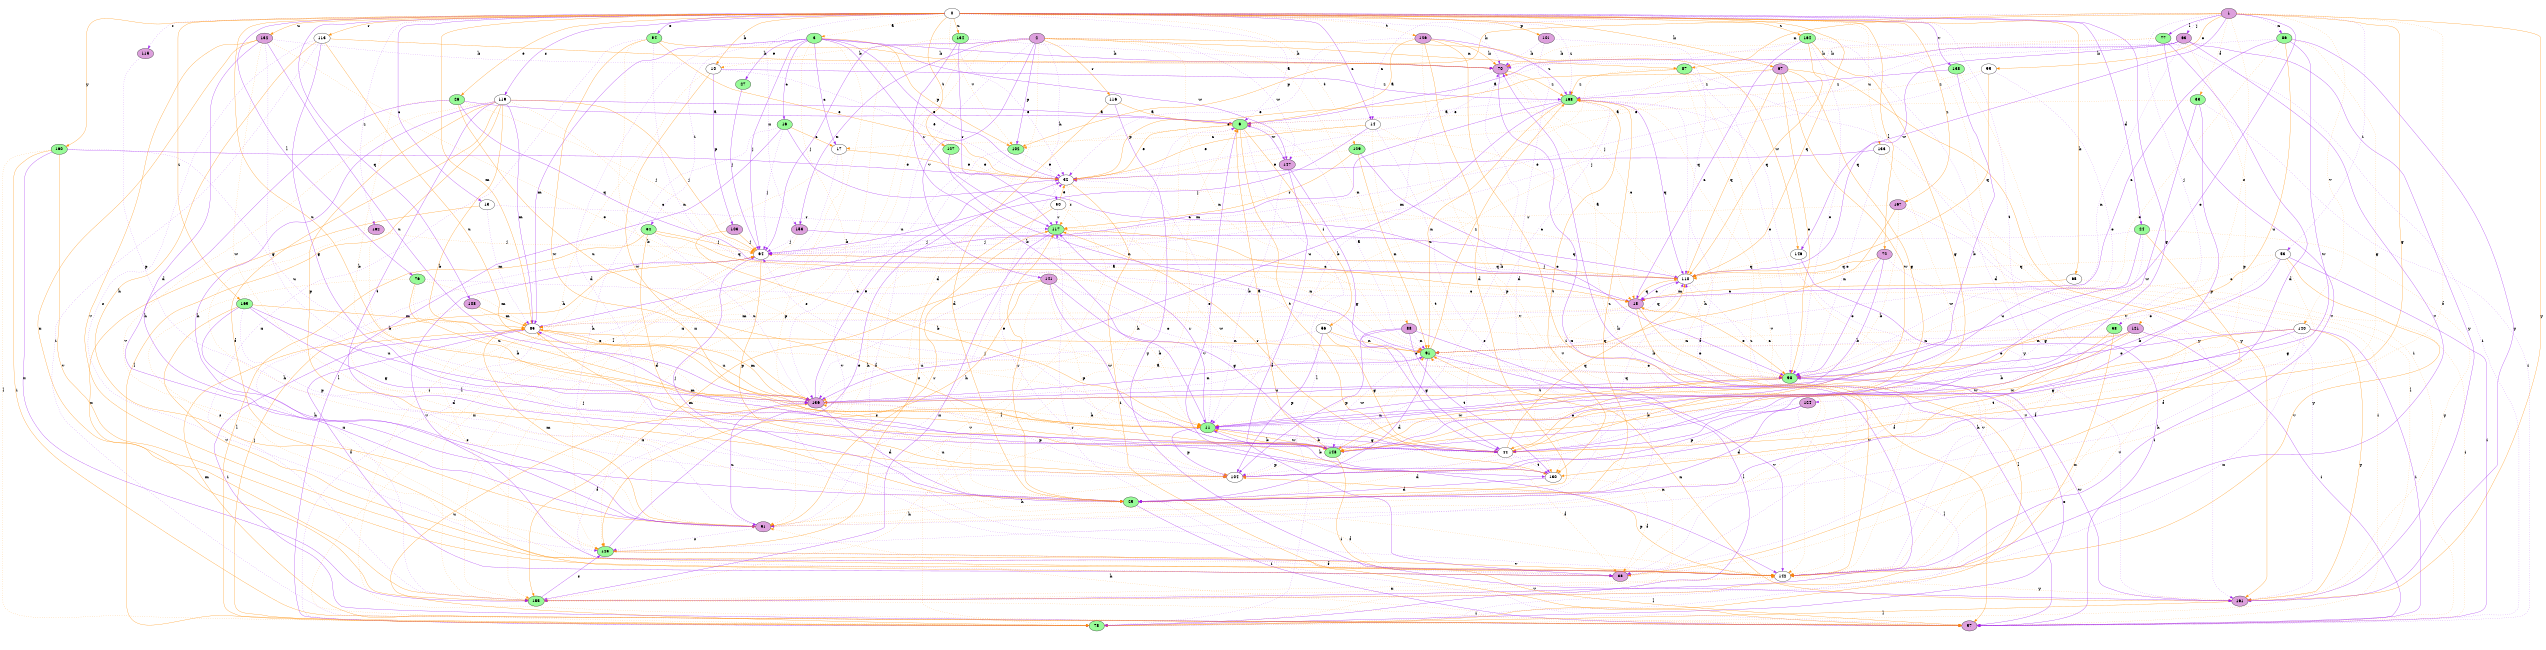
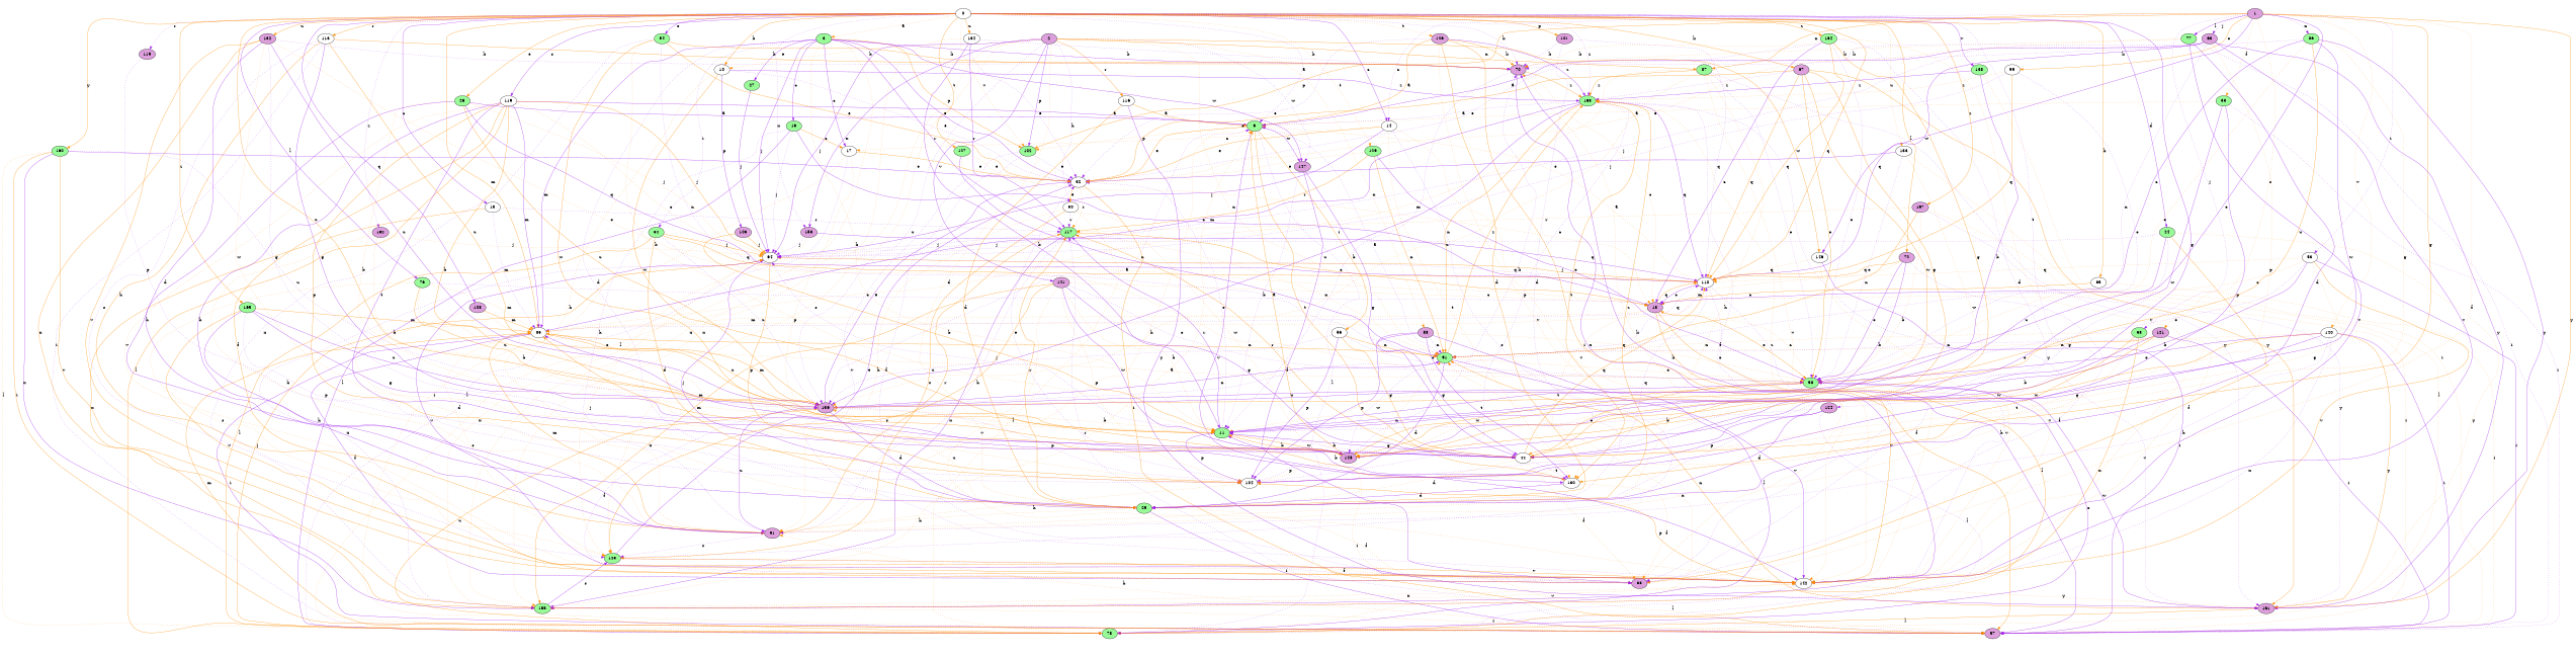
  strict digraph {
    fontname="DejaVu Serif"
    node [fillcolor=palegreen fontname="DejaVu Serif" style=filled]
    edge [color=darkorange fontname="DejaVu Serif" style=solid]
    0 [fillcolor=white]
    3
    6
    10 [fillcolor=white]
    13 [fillcolor=white]
    14 [fillcolor=white]
    24
    26
    44 [fillcolor=white]
    65 [fillcolor=white]
    67 [fillcolor=plum]
    70 [fillcolor=plum]
    72 [fillcolor=plum]
    76
    85 [fillcolor=white]
    94
    101 [fillcolor=plum]
    102
    108 [fillcolor=plum]
    110 [fillcolor=white]
    113 [fillcolor=white]
    115 [fillcolor=plum]
    119 [fillcolor=white]
    124 [fillcolor=plum]
    126 [fillcolor=plum]
    127
    129
    132 [fillcolor=plum]
    133 [fillcolor=white]
-   134
+   134 [fillcolor=white]
    136 [fillcolor=plum]
    138
    153 [fillcolor=plum]
    160
    162 [fillcolor=plum]
    164
    165
    167 [fillcolor=plum]
    168
    25
    64 [fillcolor=white]
    147 [fillcolor=plum]
    11
    16
    17 [fillcolor=white]
    27
    32 [fillcolor=white]
    54
    78
    117
    51 [fillcolor=plum]
    56 [fillcolor=white]
    130 [fillcolor=white]
    142 [fillcolor=white]
    103 [fillcolor=plum]
-   148
+   148 [fillcolor=plum]
    155
    123
    38 [fillcolor=plum]
    161 [fillcolor=plum]
    98
    18 [fillcolor=plum]
    57 [fillcolor=plum]
    91
    104 [fillcolor=white]
    1 [fillcolor=plum]
    33
    53 [fillcolor=white]
    58
    63 [fillcolor=plum]
    77
    86
    87
    95 [fillcolor=white]
    121 [fillcolor=plum]
    140 [fillcolor=white]
    146 [fillcolor=white]
    2 [fillcolor=plum]
    50 [fillcolor=white]
    88 [fillcolor=plum]
    116 [fillcolor=white]
    141 [fillcolor=plum]
    0 -> 3 [label=a style=dotted]
    0 -> 6 [color=purple label=a style=dotted]
    0 -> 10 [label=b]
    0 -> 13 [color=purple label=c]
    0 -> 14 [color=purple label=c]
    0 -> 24 [color=purple label=d]
    0 -> 26 [label=e]
    0 -> 44 [color=purple label=g]
    0 -> 65 [label=k]
    0 -> 67 [label=k]
    0 -> 70 [color=purple label=k style=dotted]
    0 -> 72 [label=l]
    0 -> 76 [color=purple label=l]
    0 -> 85 [label=m]
    0 -> 94 [color=purple label=o]
    0 -> 101 [label=p]
    0 -> 102 [label=v style=dotted]
    0 -> 108 [color=purple label=q]
    0 -> 110 [label=q]
    0 -> 113 [label=r]
    0 -> 115 [color=purple label=r style=dotted]
    0 -> 119 [color=purple label=s]
    0 -> 124 [color=purple label=t style=dotted]
    0 -> 126 [label=t style=dotted]
    0 -> 127 [label=t]
    0 -> 129 [label=t style=dotted]
    0 -> 132 [label=u]
    0 -> 133 [label=u style=dotted]
    0 -> 134 [label=u]
    0 -> 136 [label=u]
    0 -> 138 [color=purple label=v]
    0 -> 153 [color=purple label=x style=dotted]
    0 -> 160 [label=y]
    0 -> 162 [color=purple label=z style=dotted]
    0 -> 164 [label=z]
    0 -> 165 [label=z]
    0 -> 167 [label=z]
    0 -> 168 [color=purple label=z style=dotted]
    3 -> 70 [color=purple label=k]
    3 -> 85 [color=purple label=m]
    3 -> 102 [label=p]
    3 -> 25 [color=purple label=d style=dotted]
    3 -> 64 [color=purple label=j]
    3 -> 147 [color=purple label=w]
    3 -> 11 [label=b style=dotted]
    3 -> 16 [color=purple label=c]
    3 -> 17 [color=purple label=c]
    3 -> 27 [color=purple label=e]
    3 -> 32 [color=purple label=e]
    3 -> 54 [color=purple label=i style=dotted]
    3 -> 78 [label=l style=dotted]
    3 -> 117 [color=purple label=r]
    6 -> 102 [label=p style=dotted]
    6 -> 147 [color=purple label=w]
    6 -> 32 [label=e]
    6 -> 78 [color=purple label=l style=dotted]
    6 -> 51 [label=h style=dotted]
    6 -> 56 [label=i]
    6 -> 130 [label=t]
    6 -> 142 [color=purple label=v]
    10 -> 168 [color=purple label=z]
    10 -> 32 [color=purple label=e style=dotted]
    10 -> 51 [label=h style=dotted]
    10 -> 103 [color=purple label=p]
    10 -> 148 [label=w]
    13 -> 85 [color=purple label=m style=dotted]
    13 -> 117 [color=purple label=r style=dotted]
    13 -> 155 [label=x]
    14 -> 64 [color=purple label=j]
    14 -> 17 [label=c style=dotted]
    14 -> 32 [label=e]
    14 -> 130 [label=t style=dotted]
    14 -> 142 [label=v style=dotted]
    14 -> 123 [color=purple label=s style=dotted]
    24 -> 44 [color=purple label=g style=dotted]
    24 -> 136 [color=purple label=u]
    24 -> 64 [color=purple label=j style=dotted]
    24 -> 38 [label=f]
    24 -> 161 [label=y style=dotted]
    26 -> 6 [color=purple label=a]
    26 -> 110 [color=purple label=q]
    26 -> 136 [label=u]
    26 -> 64 [label=j style=dotted]
    26 -> 11 [label=b style=dotted]
    26 -> 51 [color=purple label=h]
    44 -> 110 [label=q]
    44 -> 25 [label=d style=dotted]
    44 -> 64 [color=purple label=j style=dotted]
    44 -> 11 [color=purple label=b style=dotted]
    44 -> 117 [label=r]
    44 -> 130 [color=purple label=t style=dotted]
    44 -> 38 [label=f style=dotted]
    44 -> 98 [label=o]
    65 -> 18 [label=c]
    65 -> 57 [label=i style=dotted]
    67 -> 44 [label=g]
    67 -> 110 [label=q]
    67 -> 168 [color=purple label=z style=dotted]
    67 -> 32 [label=e]
    67 -> 148 [label=w]
    67 -> 161 [label=y]
    67 -> 98 [label=o]
    70 -> 168 [label=z]
    70 -> 11 [color=purple label=b style=dotted]
    70 -> 155 [color=purple label=x]
    70 -> 18 [label=c style=dotted]
    72 -> 85 [label=m style=dotted]
    72 -> 110 [label=q]
    72 -> 11 [color=purple label=b]
    72 -> 38 [color=purple label=f style=dotted]
    72 -> 98 [color=purple label=o]
    76 -> 85 [label=m style=dotted]
    76 -> 136 [label=u style=dotted]
    76 -> 11 [label=b]
    76 -> 123 [label=s style=dotted]
    76 -> 18 [color=purple label=c style=dotted]
    85 -> 110 [color=purple label=q style=dotted]
    85 -> 136 [label=u]
    85 -> 123 [label=s style=dotted]
    85 -> 38 [color=purple label=f]
    85 -> 57 [color=purple label=i]
    85 -> 91 [label=n]
    94 -> 70 [label=k]
    94 -> 11 [label=b style=dotted]
    94 -> 32 [label=e]
    94 -> 148 [label=w]
    94 -> 155 [color=purple label=x style=dotted]
    94 -> 91 [color=purple label=n style=dotted]
    101 -> 70 [color=purple label=k style=dotted]
    101 -> 110 [color=purple label=q style=dotted]
    101 -> 25 [color=purple label=d style=dotted]
    102 -> 32 [color=purple label=e style=dotted]
    102 -> 142 [color=purple label=v style=dotted]
    102 -> 38 [color=purple label=f style=dotted]
    108 -> 85 [label=m]
    108 -> 25 [label=d style=dotted]
    108 -> 98 [label=o style=dotted]
    110 -> 6 [label=a style=dotted]
    110 -> 64 [label=j]
    110 -> 142 [color=purple label=v style=dotted]
    110 -> 38 [color=purple label=f style=dotted]
    110 -> 18 [color=purple label=c]
    113 -> 44 [color=purple label=g]
    113 -> 70 [label=k]
    113 -> 136 [label=u]
    113 -> 51 [label=h]
    113 -> 123 [color=purple label=s style=dotted]
    113 -> 57 [color=purple label=i style=dotted]
    115 -> 104 [color=purple label=p style=dotted]
    119 -> 6 [color=purple label=a]
    119 -> 85 [color=purple label=m]
    119 -> 64 [label=j]
    119 -> 11 [label=b]
    119 -> 78 [label=l]
    119 -> 51 [color=purple label=h]
    119 -> 130 [color=purple label=t]
    119 -> 142 [label=v style=dotted]
    119 -> 38 [label=f]
    119 -> 18 [label=c style=dotted]
    119 -> 104 [label=p]
    124 -> 25 [color=purple label=d]
    124 -> 11 [color=purple label=b style=dotted]
    124 -> 78 [color=purple label=l style=dotted]
    124 -> 104 [color=purple label=p]
    126 -> 6 [label=a]
    126 -> 70 [label=k]
    126 -> 168 [color=purple label=z]
    126 -> 25 [label=d]
    126 -> 32 [color=purple label=e style=dotted]
    126 -> 142 [label=v style=dotted]
    126 -> 57 [label=i]
    127 -> 32 [label=e style=dotted]
    127 -> 18 [label=c style=dotted]
    127 -> 91 [color=purple label=n]
    129 -> 32 [label=e style=dotted]
    129 -> 117 [label=r]
    129 -> 98 [color=purple label=o]
    129 -> 91 [label=n]
    132 -> 44 [color=purple label=g style=dotted]
    132 -> 70 [color=purple label=k style=dotted]
    132 -> 136 [color=purple label=u]
    132 -> 25 [color=purple label=d]
    132 -> 142 [label=v]
    132 -> 148 [label=w style=dotted]
    132 -> 155 [label=x]
    132 -> 98 [label=o style=dotted]
    133 -> 32 [color=purple label=e]
    133 -> 78 [label=l style=dotted]
    133 -> 148 [label=w style=dotted]
    133 -> 98 [color=purple label=o style=dotted]
    134 -> 70 [color=purple label=k style=dotted]
    134 -> 11 [color=purple label=b]
    134 -> 32 [color=purple label=e style=dotted]
    134 -> 117 [color=purple label=r]
    134 -> 155 [label=x style=dotted]
    136 -> 6 [color=purple label=a style=dotted]
    136 -> 85 [label=m]
    136 -> 110 [color=purple label=q style=dotted]
    136 -> 25 [color=purple label=d]
    136 -> 11 [label=b style=dotted]
    136 -> 32 [color=purple label=e]
    136 -> 38 [color=purple label=f style=dotted]
    136 -> 91 [color=purple label=n]
    136 -> 104 [color=purple label=p style=dotted]
    138 -> 168 [color=purple label=z]
    138 -> 11 [color=purple label=b]
    138 -> 57 [label=i style=dotted]
    153 -> 110 [color=purple label=q]
    153 -> 64 [color=purple label=j style=dotted]
    153 -> 155 [label=x style=dotted]
    160 -> 136 [color=purple label=u style=dotted]
    160 -> 32 [color=purple label=e]
    160 -> 78 [label=l style=dotted]
    160 -> 142 [label=v]
    160 -> 155 [color=purple label=x]
    160 -> 57 [label=i]
    162 -> 64 [label=j style=dotted]
    162 -> 11 [label=b style=dotted]
    162 -> 51 [label=h style=dotted]
    164 -> 44 [label=g]
    164 -> 70 [label=k style=dotted]
    164 -> 110 [label=q]
    164 -> 25 [color=purple label=d style=dotted]
    164 -> 32 [color=purple label=e style=dotted]
    164 -> 142 [label=v style=dotted]
    164 -> 98 [color=purple label=o style=dotted]
    164 -> 18 [color=purple label=c]
    165 -> 44 [color=purple label=g]
    165 -> 85 [label=m]
    165 -> 136 [color=purple label=u]
    165 -> 51 [color=purple label=h]
    165 -> 142 [label=v]
    165 -> 104 [color=purple label=p style=dotted]
    167 -> 11 [label=b style=dotted]
    167 -> 117 [label=r style=dotted]
    167 -> 161 [color=purple label=y style=dotted]
    167 -> 57 [label=i style=dotted]
    167 -> 91 [label=n]
    168 -> 6 [color=purple label=a style=dotted]
    168 -> 85 [color=purple label=m]
    168 -> 110 [color=purple label=q]
    168 -> 136 [color=purple label=u]
    168 -> 130 [label=t]
    168 -> 38 [color=purple label=f style=dotted]
    168 -> 161 [color=purple label=y style=dotted]
    168 -> 91 [label=n]
    168 -> 104 [color=purple label=p style=dotted]
    25 -> 136 [label=u style=dotted]
    25 -> 168 [label=z]
    25 -> 64 [color=purple label=j]
    25 -> 117 [label=r]
    25 -> 51 [label=h style=dotted]
    25 -> 38 [label=f style=dotted]
    25 -> 57 [color=purple label=i]
    64 -> 110 [color=purple label=q style=dotted]
    64 -> 142 [color=purple label=v]
    64 -> 155 [color=purple label=x style=dotted]
    64 -> 104 [label=p]
    147 -> 44 [color=purple label=g]
    147 -> 11 [color=purple label=b style=dotted]
    147 -> 38 [color=purple label=f]
    11 -> 44 [color=purple label=g]
    11 -> 32 [color=purple label=e style=dotted]
    11 -> 117 [color=purple label=r]
    11 -> 148 [label=w]
    11 -> 104 [color=purple label=p]
    16 -> 64 [color=purple label=j style=dotted]
    16 -> 17 [label=c]
    16 -> 78 [color=purple label=l]
    16 -> 51 [color=purple label=h style=dotted]
    16 -> 18 [color=purple label=c]
    17 -> 32 [label=e]
    17 -> 78 [color=purple label=l style=dotted]
    17 -> 57 [label=i style=dotted]
    17 -> 104 [label=p style=dotted]
    27 -> 64 [color=purple label=j]
    32 -> 117 [label=r style=dotted]
    32 -> 57 [label=i]
    54 -> 110 [label=q]
    54 -> 136 [color=purple label=u style=dotted]
    54 -> 25 [label=d]
    54 -> 64 [label=j]
    54 -> 78 [label=l]
    78 -> 136 [label=u]
    78 -> 64 [label=j]
    78 -> 98 [color=purple label=o]
    78 -> 91 [label=n style=dotted]
    117 -> 64 [color=purple label=j style=dotted]
    117 -> 51 [color=purple label=h style=dotted]
    117 -> 155 [color=purple label=x]
    117 -> 18 [label=c]
    117 -> 91 [label=n style=dotted]
    51 -> 85 [label=m]
    51 -> 136 [color=purple label=u]
    51 -> 117 [label=r]
    51 -> 123 [color=purple label=s style=dotted]
    56 -> 44 [label=g]
    56 -> 136 [color=purple label=u style=dotted]
    56 -> 98 [color=purple label=o style=dotted]
    56 -> 91 [label=n]
    56 -> 104 [color=purple label=p]
    130 -> 85 [label=m]
    130 -> 25 [color=purple label=d]
    130 -> 11 [color=purple label=b]
    130 -> 38 [label=f style=dotted]
    142 -> 168 [label=z style=dotted]
    142 -> 78 [color=purple label=l style=dotted]
    142 -> 155 [label=x style=dotted]
    142 -> 161 [label=y style=dotted]
    142 -> 104 [label=p]
    103 -> 64 [label=j]
    103 -> 11 [label=b]
    148 -> 6 [label=a]
    148 -> 70 [color=purple label=k style=dotted]
    148 -> 85 [color=purple label=m]
    148 -> 11 [label=b]
-   148 -> 57 [label=i]
+   148 -> 57 [label=i style=dotted]
    148 -> 104 [color=purple label=p style=dotted]
    155 -> 6 [label=a style=dotted]
    155 -> 142 [label=v style=dotted]
    155 -> 123 [color=purple label=s]
    155 -> 57 [label=i style=dotted]
    123 -> 64 [label=j style=dotted]
    123 -> 32 [color=purple label=e]
    123 -> 142 [label=v]
    123 -> 38 [color=purple label=f style=dotted]
    38 -> 70 [label=k style=dotted]
    161 -> 78 [label=l]
    161 -> 91 [label=n]
    98 -> 136 [color=purple label=u]
    98 -> 148 [label=w]
    98 -> 161 [color=purple label=w]
    98 -> 18 [label=c style=dotted]
    18 -> 85 [label=m style=dotted]
    18 -> 110 [label=q]
    18 -> 78 [label=l]
    18 -> 130 [label=t style=dotted]
    18 -> 142 [label=v]
    18 -> 98 [label=o]
    57 -> 70 [color=purple label=k]
    57 -> 85 [label=m]
    57 -> 117 [color=purple label=r style=dotted]
    57 -> 51 [label=h style=dotted]
    91 -> 6 [color=purple label=a style=dotted]
    91 -> 168 [label=z]
    91 -> 25 [color=purple label=d]
    91 -> 142 [color=purple label=v]
    91 -> 148 [color=purple label=w style=dotted]
    91 -> 98 [label=o style=dotted]
    104 -> 110 [color=purple label=q style=dotted]
    104 -> 32 [color=purple label=e style=dotted]
    104 -> 51 [label=h style=dotted]
    104 -> 91 [label=n style=dotted]
    1 -> 14 [color=purple label=c style=dotted]
    1 -> 44 [label=g]
    1 -> 102 [label=p]
    1 -> 38 [label=f style=dotted]
    1 -> 161 [label=y]
    1 -> 98 [color=purple label=o]
    1 -> 33 [label=f style=dotted]
    1 -> 53 [color=purple label=i style=dotted]
    1 -> 58 [color=purple label=j style=dotted]
    1 -> 63 [color=purple label=j style=dotted]
    1 -> 77 [color=purple label=l]
    1 -> 86 [color=purple label=n style=dotted]
    1 -> 87 [label=n]
    1 -> 95 [label=o]
    1 -> 121 [label=s style=dotted]
    1 -> 140 [label=v style=dotted]
    1 -> 146 [color=purple label=w]
    33 -> 6 [label=a style=dotted]
    33 -> 148 [color=purple label=w]
    33 -> 57 [color=purple label=i style=dotted]
    33 -> 104 [color=purple label=p]
    53 -> 44 [label=g style=dotted]
    53 -> 110 [label=q style=dotted]
    53 -> 11 [color=purple label=b]
    53 -> 142 [label=v]
    53 -> 98 [color=purple label=o style=dotted]
    53 -> 18 [label=c style=dotted]
    53 -> 57 [color=purple label=i]
    58 -> 51 [label=h style=dotted]
    58 -> 130 [label=t]
    58 -> 155 [label=x]
    58 -> 91 [label=n style=dotted]
    63 -> 6 [color=purple label=a]
    63 -> 70 [color=purple label=k style=dotted]
    63 -> 110 [color=purple label=q]
    63 -> 64 [color=purple label=j style=dotted]
    63 -> 142 [color=purple label=v]
    63 -> 161 [color=purple label=y]
    63 -> 91 [color=purple label=n style=dotted]
    63 -> 104 [label=p style=dotted]
    77 -> 70 [label=k style=dotted]
    77 -> 25 [color=purple label=d]
    77 -> 32 [label=e style=dotted]
    77 -> 142 [color=purple label=v]
    77 -> 57 [color=purple label=i style=dotted]
    86 -> 44 [label=g style=dotted]
    86 -> 70 [color=purple label=k style=dotted]
    86 -> 136 [label=u]
    86 -> 148 [color=purple label=w]
    86 -> 161 [color=purple label=y]
    86 -> 98 [label=o style=dotted]
    86 -> 18 [color=purple label=c]
    87 -> 85 [label=m style=dotted]
    87 -> 136 [label=u style=dotted]
    87 -> 168 [label=z]
    87 -> 51 [label=h style=dotted]
    87 -> 142 [label=v style=dotted]
    87 -> 161 [color=purple label=y style=dotted]
    87 -> 98 [color=purple label=o style=dotted]
    95 -> 110 [label=q]
    95 -> 168 [label=z style=dotted]
    95 -> 64 [color=purple label=j style=dotted]
    95 -> 98 [color=purple label=o style=dotted]
    121 -> 11 [color=purple label=b]
    121 -> 142 [label=v style=dotted]
    121 -> 148 [label=w]
    121 -> 98 [label=o]
    121 -> 57 [color=purple label=i]
    121 -> 91 [color=purple label=n style=dotted]
    140 -> 44 [color=purple label=g]
    140 -> 51 [color=purple label=h style=dotted]
    140 -> 148 [label=w]
    140 -> 155 [color=purple label=x style=dotted]
    140 -> 161 [label=y]
    140 -> 98 [color=purple label=o]
    140 -> 57 [color=purple label=i]
    140 -> 91 [label=n style=dotted]
    146 -> 110 [label=q style=dotted]
    146 -> 142 [label=v style=dotted]
    146 -> 57 [color=purple label=i]
    2 -> 10 [label=b style=dotted]
    2 -> 102 [color=purple label=p]
    2 -> 136 [color=purple label=u style=dotted]
    2 -> 153 [color=purple label=x]
    2 -> 25 [label=d style=dotted]
    2 -> 64 [color=purple label=j]
    2 -> 147 [color=purple label=w style=dotted]
    2 -> 155 [label=x style=dotted]
    2 -> 123 [label=s style=dotted]
    2 -> 91 [label=n style=dotted]
    2 -> 87 [label=n]
    2 -> 146 [label=w]
    2 -> 50 [color=purple label=h style=dotted]
    2 -> 88 [label=n style=dotted]
    2 -> 116 [label=r]
    2 -> 141 [color=purple label=v]
-   50 -> 32 [label=e]
+   32 -> 50 [label=e]
    50 -> 78 [label=l style=dotted]
    50 -> 117 [color=purple label=r style=dotted]
    50 -> 51 [label=h style=dotted]
    50 -> 148 [label=w style=dotted]
    50 -> 123 [label=s]
    88 -> 44 [color=purple label=g]
    88 -> 78 [color=purple label=l]
    88 -> 130 [color=purple label=t]
    88 -> 98 [label=o style=dotted]
    88 -> 91 [color=purple label=n style=dotted]
    88 -> 104 [color=purple label=p]
    116 -> 6 [label=a]
    116 -> 25 [label=d]
    116 -> 161 [color=purple label=y]
    141 -> 44 [color=purple label=g]
    141 -> 11 [label=b style=dotted]
    141 -> 142 [label=v style=dotted]
    141 -> 148 [color=purple label=w]
    141 -> 155 [label=x]
    141 -> 123 [label=s]
    141 -> 98 [color=purple label=o style=dotted]
    141 -> 18 [label=c style=dotted]
    141 -> 104 [label=p style=dotted]
  }
